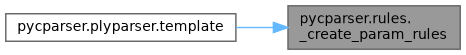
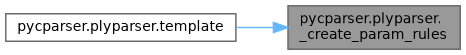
  digraph {
    rankdir=RL
    node [fontname=Helvetica fontsize=10 shape=box style=filled]
-   n1 [color=gray40 fillcolor=grey60 fontcolor=black height=0.2 label="pycparser.rules.\l_create_param_rules" width=0.4]
+   n1 [color=gray40 fillcolor=grey60 fontcolor=black height=0.2 label="pycparser.plyparser.\l_create_param_rules" width=0.4]
    n2 [color=grey40 fillcolor=white height=0.2 label="pycparser.plyparser.template" width=0.4]
    n1 -> n2 [color=steelblue1 dir=back fontname=Helvetica fontsize=10 labelfontname=Helvetica labelfontsize=10 style=solid]
  }
